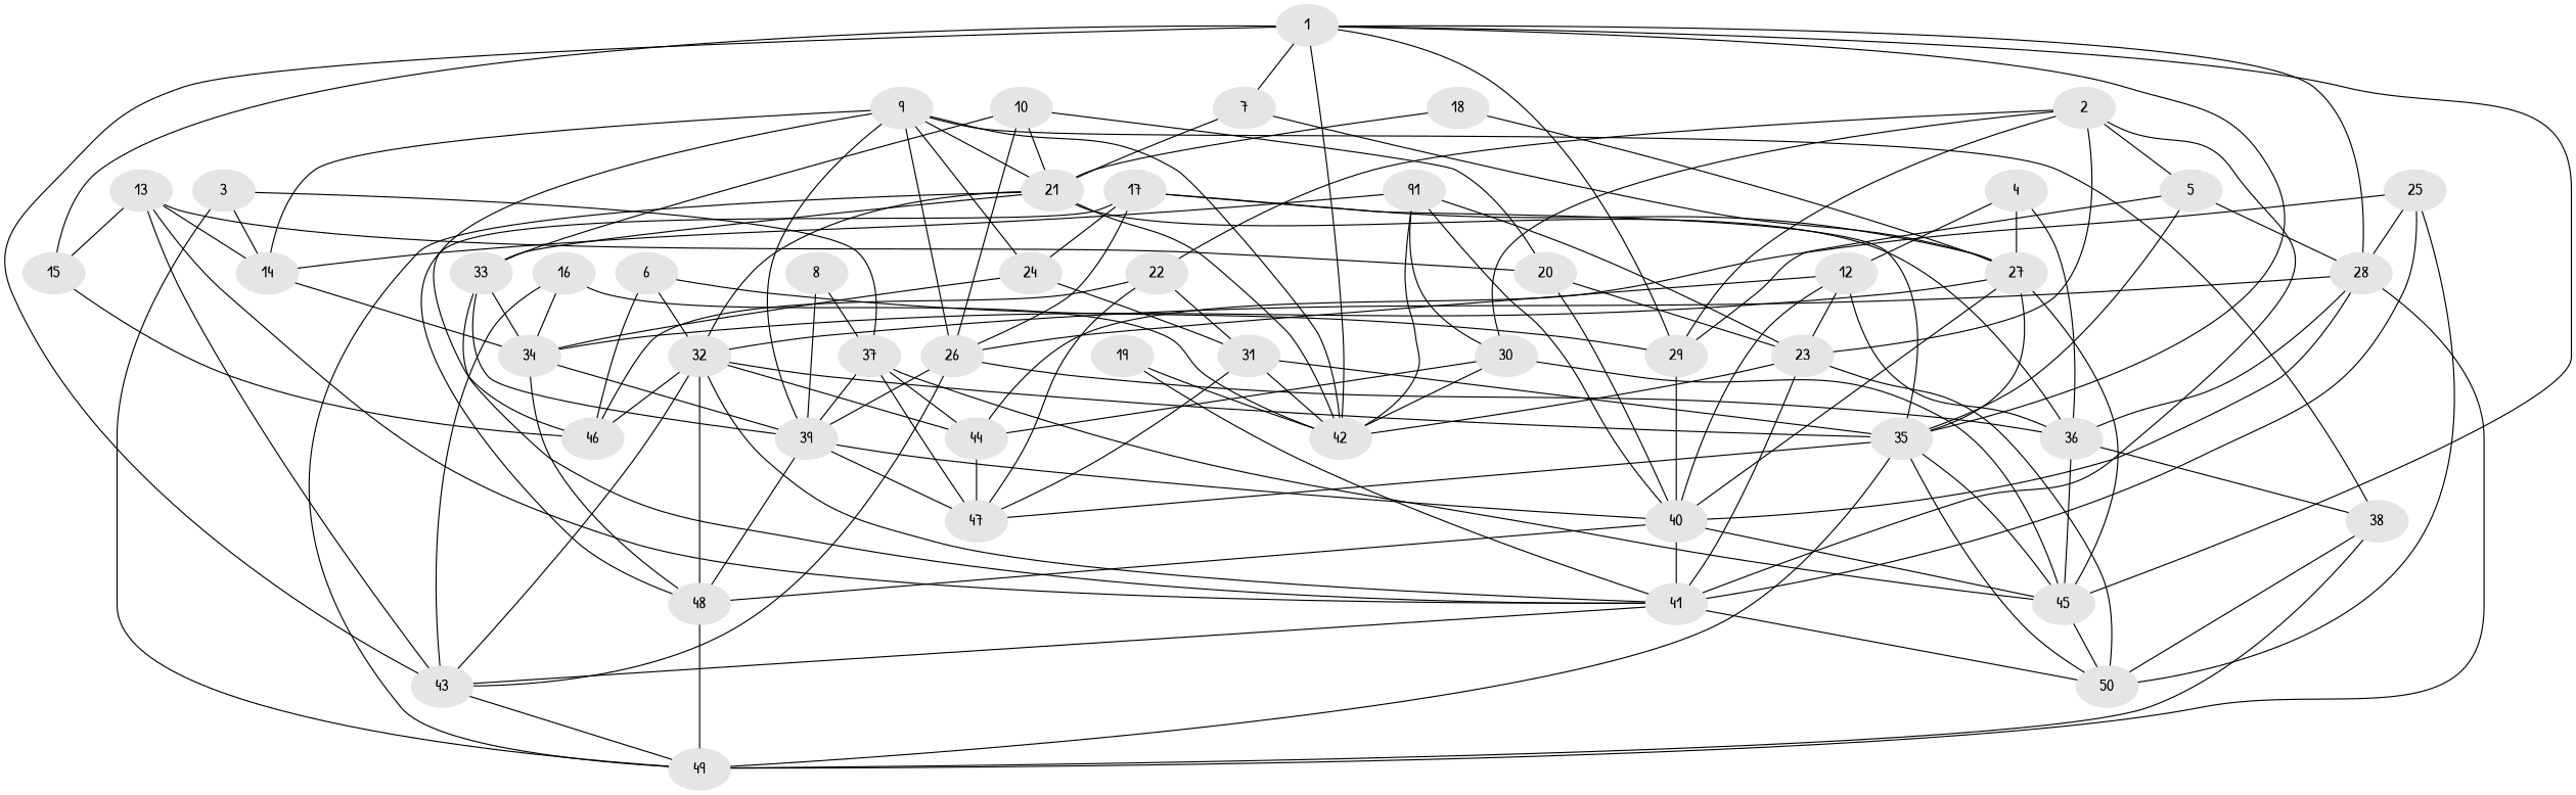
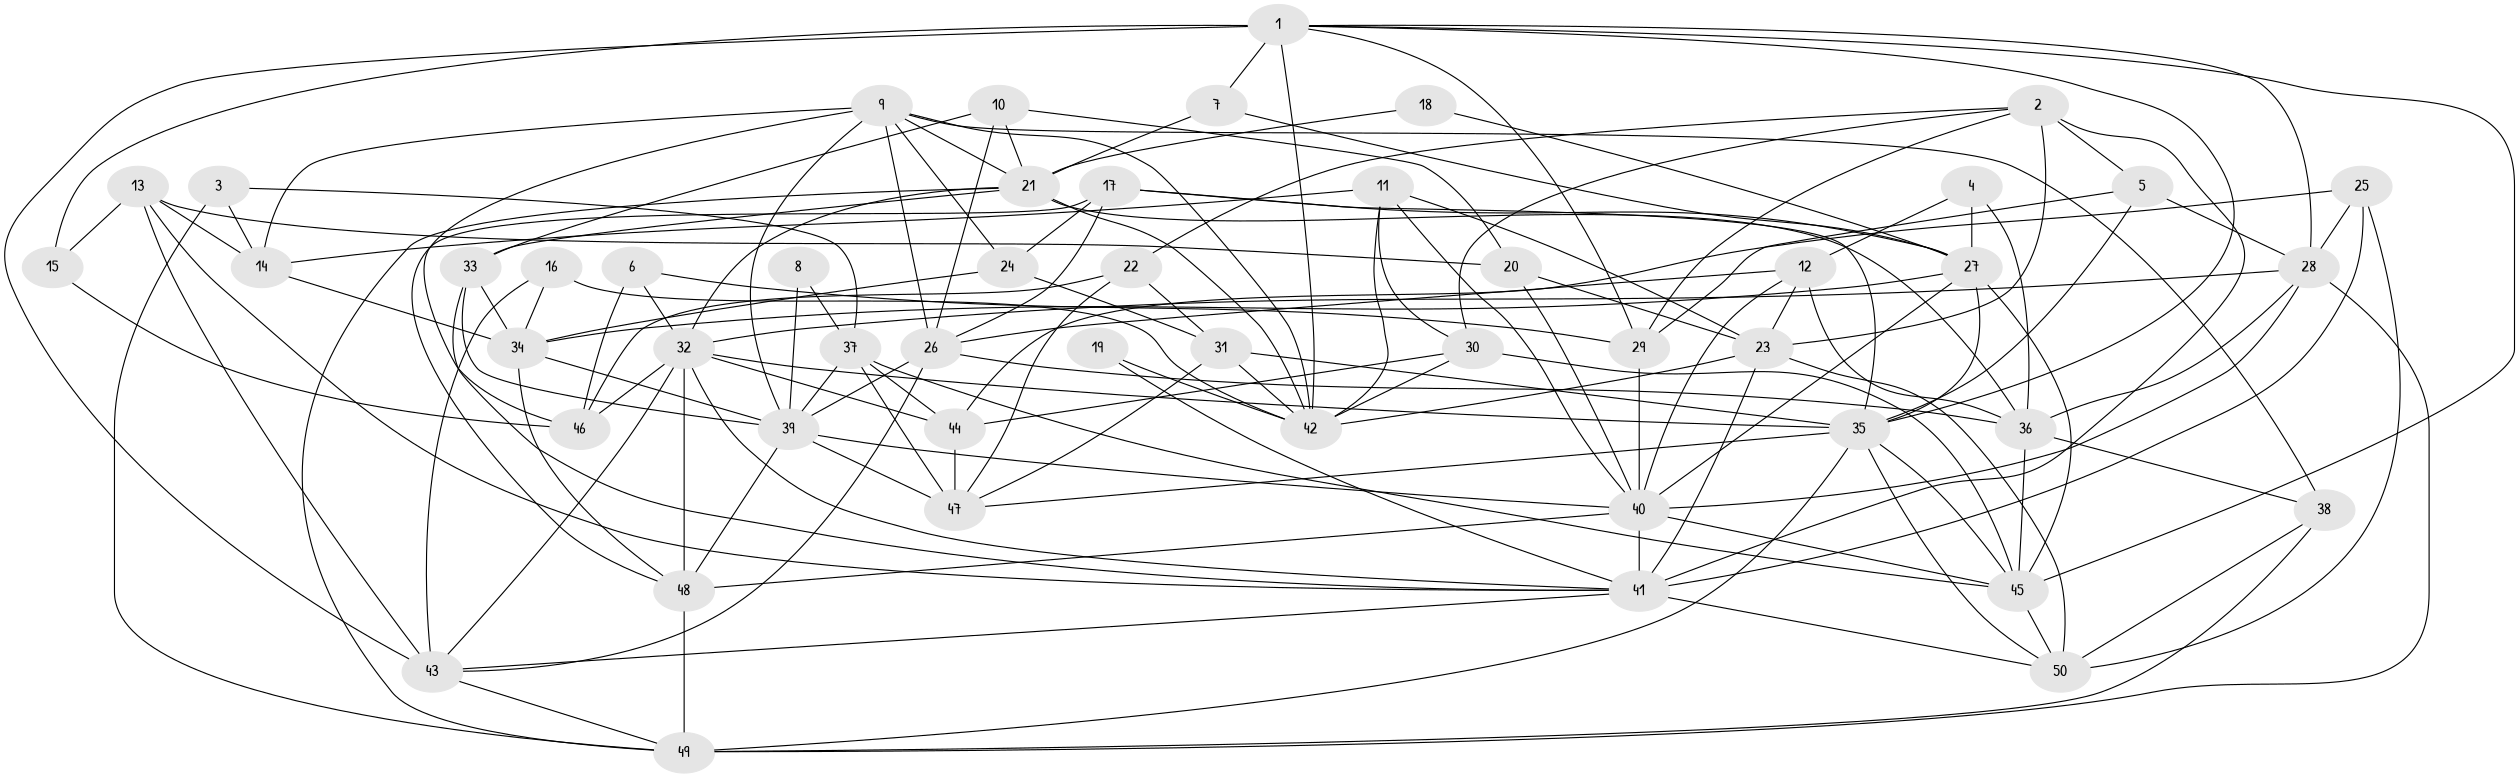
  graph {
    fontname="Patrick Hand"
    node [color=gray90 fontname="Patrick Hand" style=filled]
    edge [fontname="Patrick Hand" weight=1.0]
    1
    7
    15
    28
    29
    35
    42
    43
    45
    27
    21
    46
    49
    36
    32
    40
    47
    50
    2
    5
    22
    23
    30
    41
    31
    44
    3
    14
    37
    34
    39
    4
    12
    26
    38
    6
    48
    33
    8
    9
    24
    10
    20
-   11 [label=91]
+   11
    13
    16
    17
    18
    19
    25
    1 -- 7
    1 -- 15 [weight=2.0]
    1 -- 28
    1 -- 29
    1 -- 35
    1 -- 42
    1 -- 43
    1 -- 45
    7 -- 27
    7 -- 21
    15 -- 46
    28 -- 49
    28 -- 36
    28 -- 32
    28 -- 40
    29 -- 40
    35 -- 45
    35 -- 49
    35 -- 47
    35 -- 50
    43 -- 49
    45 -- 50
    27 -- 35
    27 -- 45
    27 -- 40
    27 -- 34
    21 -- 42 [weight=2.0]
    21 -- 49
    21 -- 36
    21 -- 32
    21 -- 33
    36 -- 45
    36 -- 38
    32 -- 35
    32 -- 43
    32 -- 46
    32 -- 41
    32 -- 44
    32 -- 48
    40 -- 45
    40 -- 41
    40 -- 48
    2 -- 29
    2 -- 5
    2 -- 22
    2 -- 23
    2 -- 30
    2 -- 41 [weight=2.0]
    5 -- 28
    5 -- 29
    5 -- 35
    22 -- 46
    22 -- 47
    22 -- 31
    23 -- 42
    23 -- 50
    23 -- 41
    30 -- 42
    30 -- 45
    30 -- 44 [weight=2.0]
    41 -- 43
    41 -- 50
    31 -- 35
    31 -- 42
    31 -- 47
    44 -- 47
    3 -- 49
    3 -- 14
    3 -- 37
    14 -- 34
    37 -- 45
    37 -- 47
    37 -- 44
    37 -- 39
    34 -- 39
    34 -- 48
    39 -- 40
    39 -- 47
    39 -- 48
    4 -- 27
    4 -- 36
    4 -- 12
    12 -- 36
    12 -- 40
    12 -- 23
    12 -- 26
    26 -- 43
    26 -- 36
    26 -- 39
    38 -- 49
    38 -- 50
    6 -- 29
    6 -- 46
    6 -- 32 [weight=2.0]
    48 -- 49
    33 -- 41
    33 -- 34
    33 -- 39
    8 -- 37
    8 -- 39
    9 -- 42
    9 -- 21
    9 -- 46
    9 -- 14 [weight=2.0]
    9 -- 39
    9 -- 26
    9 -- 38
    9 -- 24
    24 -- 31
    24 -- 34
    10 -- 21
    10 -- 26
    10 -- 33
    10 -- 20
    20 -- 40
    20 -- 23
    11 -- 42
    11 -- 40
    11 -- 23
    11 -- 30
    11 -- 14
    13 -- 15
    13 -- 43
    13 -- 41
    13 -- 14
    13 -- 20
    16 -- 42
    16 -- 43
    16 -- 34
    17 -- 35
    17 -- 27
    17 -- 26
    17 -- 48
    17 -- 24
    18 -- 27
    18 -- 21
    19 -- 42
    19 -- 41
    25 -- 28
    25 -- 50
    25 -- 41
    25 -- 44
  }
